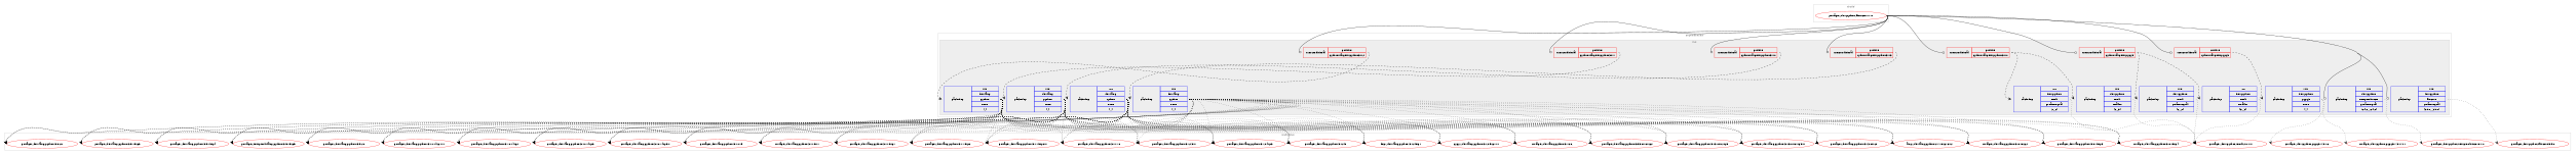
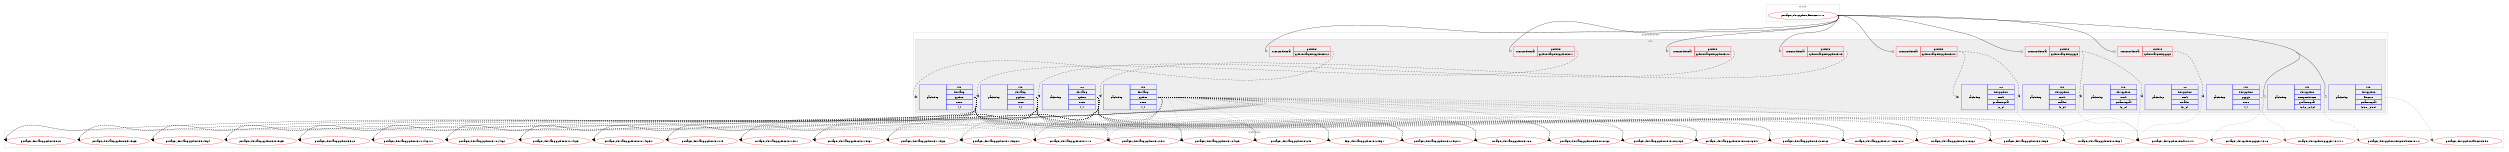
  digraph {
    compound=true
    concentrate=true
    fontname="DejaVu Serif"
    fontsize=10
    newrank=true
    rankdir=TB
    ranksep=1.5
    node [color=red fontname="DejaVu Serif" fontsize=10]
    edge [arrowhead=vee fontname="DejaVu Serif" headport=w style=dotted tailport=e weight=100]
    n1 [label="portage://dev-python/flit_scm-1.7.0" width=4]
    n2 [color=blue label=<<TABLE BORDER="0" CELLBORDER="1" CELLSPACING="0" CELLPADDING="4" WIDTH="220"><TR><TD ROWSPAN="6" CELLPADDING="30">pack_dep</TD></TR><TR><TD WIDTH="110">run</TD></TR><TR><TD>dev-lang</TD></TR><TR><TD>python</TD></TR><TR><TD>none</TD></TR><TR><TD>[,,]</TD></TR></TABLE>> shape=none]
    n3 [label=<<TABLE BORDER="0" CELLBORDER="1" CELLSPACING="0" CELLPADDING="4"><TR><TD ROWSPAN="3" CELLPADDING="10">use_conditional</TD></TR><TR><TD>positive</TD></TR><TR><TD>python_targets_python3_10</TD></TR></TABLE>> shape=none]
    n4 [color=blue label=<<TABLE BORDER="0" CELLBORDER="1" CELLSPACING="0" CELLPADDING="4" WIDTH="220"><TR><TD ROWSPAN="6" CELLPADDING="30">pack_dep</TD></TR><TR><TD WIDTH="110">run</TD></TR><TR><TD>dev-python</TD></TR><TR><TD>pypy3</TD></TR><TR><TD>none</TD></TR><TR><TD>[,,]</TD></TR></TABLE>> shape=none]
    n5 [label=<<TABLE BORDER="0" CELLBORDER="1" CELLSPACING="0" CELLPADDING="4"><TR><TD ROWSPAN="3" CELLPADDING="10">use_conditional</TD></TR><TR><TD>positive</TD></TR><TR><TD>python_targets_pypy3</TD></TR></TABLE>> shape=none]
    n6 [color=blue label=<<TABLE BORDER="0" CELLBORDER="1" CELLSPACING="0" CELLPADDING="4" WIDTH="220"><TR><TD ROWSPAN="6" CELLPADDING="30">pack_dep</TD></TR><TR><TD WIDTH="110">run</TD></TR><TR><TD>dev-python</TD></TR><TR><TD>tomli</TD></TR><TR><TD>smaller</TD></TR><TR><TD>[3,,,3]</TD></TR></TABLE>> shape=none]
    n7 [color=blue label=<<TABLE BORDER="0" CELLBORDER="1" CELLSPACING="0" CELLPADDING="4" WIDTH="220"><TR><TD ROWSPAN="6" CELLPADDING="30">pack_dep</TD></TR><TR><TD WIDTH="110">run</TD></TR><TR><TD>dev-python</TD></TR><TR><TD>tomli</TD></TR><TR><TD>greaterequal</TD></TR><TR><TD>[2,,,2]</TD></TR></TABLE>> shape=none]
    n8 [label=<<TABLE BORDER="0" CELLBORDER="1" CELLSPACING="0" CELLPADDING="4"><TR><TD ROWSPAN="3" CELLPADDING="10">use_conditional</TD></TR><TR><TD>positive</TD></TR><TR><TD>python_targets_pypy3</TD></TR></TABLE>> shape=none]
    n9 [color=blue label=<<TABLE BORDER="0" CELLBORDER="1" CELLSPACING="0" CELLPADDING="4" WIDTH="220"><TR><TD ROWSPAN="6" CELLPADDING="30">pack_dep</TD></TR><TR><TD WIDTH="110">run</TD></TR><TR><TD>dev-python</TD></TR><TR><TD>tomli</TD></TR><TR><TD>smaller</TD></TR><TR><TD>[3,,,3]</TD></TR></TABLE>> shape=none]
    n10 [color=blue label=<<TABLE BORDER="0" CELLBORDER="1" CELLSPACING="0" CELLPADDING="4" WIDTH="220"><TR><TD ROWSPAN="6" CELLPADDING="30">pack_dep</TD></TR><TR><TD WIDTH="110">run</TD></TR><TR><TD>dev-python</TD></TR><TR><TD>tomli</TD></TR><TR><TD>greaterequal</TD></TR><TR><TD>[2,,,2]</TD></TR></TABLE>> shape=none]
    n11 [label=<<TABLE BORDER="0" CELLBORDER="1" CELLSPACING="0" CELLPADDING="4"><TR><TD ROWSPAN="3" CELLPADDING="10">use_conditional</TD></TR><TR><TD>positive</TD></TR><TR><TD>python_targets_python3_10</TD></TR></TABLE>> shape=none]
    n12 [color=blue label=<<TABLE BORDER="0" CELLBORDER="1" CELLSPACING="0" CELLPADDING="4" WIDTH="220"><TR><TD ROWSPAN="6" CELLPADDING="30">pack_dep</TD></TR><TR><TD WIDTH="110">run</TD></TR><TR><TD>dev-lang</TD></TR><TR><TD>python</TD></TR><TR><TD>none</TD></TR><TR><TD>[,,]</TD></TR></TABLE>> shape=none]
    n13 [label=<<TABLE BORDER="0" CELLBORDER="1" CELLSPACING="0" CELLPADDING="4"><TR><TD ROWSPAN="3" CELLPADDING="10">use_conditional</TD></TR><TR><TD>positive</TD></TR><TR><TD>python_targets_python3_11</TD></TR></TABLE>> shape=none]
    n14 [color=blue label=<<TABLE BORDER="0" CELLBORDER="1" CELLSPACING="0" CELLPADDING="4" WIDTH="220"><TR><TD ROWSPAN="6" CELLPADDING="30">pack_dep</TD></TR><TR><TD WIDTH="110">run</TD></TR><TR><TD>dev-lang</TD></TR><TR><TD>python</TD></TR><TR><TD>none</TD></TR><TR><TD>[,,]</TD></TR></TABLE>> shape=none]
    n15 [label=<<TABLE BORDER="0" CELLBORDER="1" CELLSPACING="0" CELLPADDING="4"><TR><TD ROWSPAN="3" CELLPADDING="10">use_conditional</TD></TR><TR><TD>positive</TD></TR><TR><TD>python_targets_python3_12</TD></TR></TABLE>> shape=none]
    n16 [color=blue label=<<TABLE BORDER="0" CELLBORDER="1" CELLSPACING="0" CELLPADDING="4" WIDTH="220"><TR><TD ROWSPAN="6" CELLPADDING="30">pack_dep</TD></TR><TR><TD WIDTH="110">run</TD></TR><TR><TD>dev-lang</TD></TR><TR><TD>python</TD></TR><TR><TD>none</TD></TR><TR><TD>[,,]</TD></TR></TABLE>> shape=none]
    n17 [label=<<TABLE BORDER="0" CELLBORDER="1" CELLSPACING="0" CELLPADDING="4"><TR><TD ROWSPAN="3" CELLPADDING="10">use_conditional</TD></TR><TR><TD>positive</TD></TR><TR><TD>python_targets_python3_13</TD></TR></TABLE>> shape=none]
    n18 [color=blue label=<<TABLE BORDER="0" CELLBORDER="1" CELLSPACING="0" CELLPADDING="4" WIDTH="220"><TR><TD ROWSPAN="6" CELLPADDING="30">pack_dep</TD></TR><TR><TD WIDTH="110">run</TD></TR><TR><TD>dev-python</TD></TR><TR><TD>flit-core</TD></TR><TR><TD>greaterequal</TD></TR><TR><TD>[3.5.0,,,3.5.0]</TD></TR></TABLE>> shape=none]
    n19 [color=blue label=<<TABLE BORDER="0" CELLBORDER="1" CELLSPACING="0" CELLPADDING="4" WIDTH="220"><TR><TD ROWSPAN="6" CELLPADDING="30">pack_dep</TD></TR><TR><TD WIDTH="110">run</TD></TR><TR><TD>dev-python</TD></TR><TR><TD>setuptools-scm</TD></TR><TR><TD>greaterequal</TD></TR><TR><TD>[6.4.2,,,6.4.2]</TD></TR></TABLE>> shape=none]
    n20 [label="portage://dev-python/pypy3-7.3.17-r1" width=4]
    n21 [label="portage://dev-python/pypy3-7.3.16" width=4]
    n22 [label="portage://dev-python/tomli-2.0.1-r1" width=4]
    n23 [label="portage://dev-lang/python-3.13.0_rc2" width=4]
    n24 [label="portage://dev-lang/python-3.13.0_rc1_p3-r1" width=4]
    n25 [label="portage://dev-lang/python-3.13.0_rc1_p3" width=4]
    n26 [label="portage://dev-lang/python-3.93.0_rc1_p2" width=4]
    n27 [label="portage://dev-lang/python-3.12.6" width=4]
-   n28 [label="pypy://dev-lang/python-3.12.5_p1-r1" width=4]
+   n28 [label="portage://dev-lang/python-3.12.5_p1-r1" width=4]
    n29 [label="dep://dev-lang/python-3.12.5_p1" width=4]
    n30 [label="portage://dev-lang/python-3.12.5" width=4]
    n31 [label="portage://dev-lang/python-3.12.4_p3" width=4]
    n32 [label="portage://dev-lang/python-3.12.3-r1" width=4]
    n33 [label="portage://dev-lang/python-3.11.10" width=4]
    n34 [label="portage://dev-lang/python-3.11.9_p2-r1" width=4]
    n35 [label="portage://dev-lang/python-3.11.9_p2" width=4]
    n36 [label="portage://dev-lang/python-3.11.9_p1" width=4]
    n37 [label="portage://dev-lang/python-3.11.9-r1" width=4]
    n38 [label="portage://dev-lang/python-3.10.15" width=4]
    n39 [label="portage://dev-lang/python-3.10.14_p3-r1" width=4]
    n40 [label="portage://dev-lang/python-3.10.14_p3" width=4]
    n41 [label="portage://dev-lang/python-3.10.14_p2" width=4]
    n42 [label="portage://dev-lang/python-3.10.14_p1-r1" width=4]
    n43 [label="portage://dev-lang/python-3.9.20" width=4]
-   n44 [label="portage://setuptools-lang/python-3.9.19_p5" width=4]
+   n44 [label="portage://dev-lang/python-3.9.19_p5" width=4]
    n45 [label="portage://dev-lang/python-3.9.19_p4" width=4]
    n46 [label="portage://dev-lang/python-3.9.19_p3" width=4]
    n47 [label="portage://dev-lang/python-3.8.20" width=4]
    n48 [label="portage://dev-lang/python-3.8.19_p4" width=4]
    n49 [label="portage://dev-lang/python-3.8.19_p3" width=4]
    n50 [label="portage://dev-lang/python-3.8.16_p2" width=4]
-   n51 [label="lang://dev-lang/python-2.7.18_p16-r2" width=4]
+   n51 [label="portage://dev-lang/python-2.7.18_p16-r2" width=4]
    n52 [label="portage://dev-python/flit-core-3.9.0" width=4]
    n53 [label="portage://dev-python/setuptools-scm-8.1.0" width=4]
    subgraph cluster_1 {
      color=gray
      label=<<i>ebuild</i>>
      n1
    }
    subgraph cluster_2 {
      color=gray
      label=<<i>dependencies</i>>
      subgraph cluster_3 {
        color=gray
        fillcolor="#eeeeee"
        label=<<i>compile</i>>
        style=filled
      }
      subgraph cluster_4 {
        color=gray
        fillcolor="#eeeeee"
        label=<<i>compile and run</i>>
        style=filled
      }
      subgraph cluster_5 {
        color=gray
        fillcolor="#eeeeee"
        label=<<i>run</i>>
        style=filled
        subgraph sub_6 {
          color=gray
          fillcolor="#eeeeee"
          label=<<i>run</i>>
          style=filled
          n3
          subgraph sub_7 {
            color=gray
            fillcolor="#eeeeee"
            label=<<i>run</i>>
            style=filled
            n2
          }
        }
        subgraph sub_8 {
          color=gray
          fillcolor="#eeeeee"
          label=<<i>run</i>>
          style=filled
          n5
          subgraph sub_9 {
            color=gray
            fillcolor="#eeeeee"
            label=<<i>run</i>>
            style=filled
            n4
          }
        }
        subgraph sub_10 {
          color=gray
          fillcolor="#eeeeee"
          label=<<i>run</i>>
          style=filled
          n8
          subgraph sub_11 {
            color=gray
            fillcolor="#eeeeee"
            label=<<i>run</i>>
            style=filled
            n6
          }
          subgraph sub_12 {
            color=gray
            fillcolor="#eeeeee"
            label=<<i>run</i>>
            style=filled
            n7
          }
        }
        subgraph sub_13 {
          color=gray
          fillcolor="#eeeeee"
          label=<<i>run</i>>
          style=filled
          n11
          subgraph sub_14 {
            color=gray
            fillcolor="#eeeeee"
            label=<<i>run</i>>
            style=filled
            n9
          }
          subgraph sub_15 {
            color=gray
            fillcolor="#eeeeee"
            label=<<i>run</i>>
            style=filled
            n10
          }
        }
        subgraph sub_16 {
          color=gray
          fillcolor="#eeeeee"
          label=<<i>run</i>>
          style=filled
          n13
          subgraph sub_17 {
            color=gray
            fillcolor="#eeeeee"
            label=<<i>run</i>>
            style=filled
            n12
          }
        }
        subgraph sub_18 {
          color=gray
          fillcolor="#eeeeee"
          label=<<i>run</i>>
          style=filled
          n15
          subgraph sub_19 {
            color=gray
            fillcolor="#eeeeee"
            label=<<i>run</i>>
            style=filled
            n14
          }
        }
        subgraph sub_20 {
          color=gray
          fillcolor="#eeeeee"
          label=<<i>run</i>>
          style=filled
          n17
          subgraph sub_21 {
            color=gray
            fillcolor="#eeeeee"
            label=<<i>run</i>>
            style=filled
            n16
          }
        }
        subgraph sub_22 {
          color=gray
          fillcolor="#eeeeee"
          label=<<i>run</i>>
          style=filled
          n18
        }
        subgraph sub_23 {
          color=gray
          fillcolor="#eeeeee"
          label=<<i>run</i>>
          style=filled
          n19
        }
      }
    }
    subgraph cluster_24 {
      color=gray
      label=<<i>candidates</i>>
      rank=same
      subgraph sub_25 {
        color=black
        label=<<i>candidates</i>>
        nodesep=1
        rank=same
        n20
        n21
      }
      subgraph sub_26 {
        color=black
        label=<<i>candidates</i>>
        nodesep=1
        rank=same
        n22
      }
      subgraph sub_27 {
        color=black
        label=<<i>candidates</i>>
        nodesep=1
        rank=same
        n22
      }
      subgraph sub_28 {
        color=black
        label=<<i>candidates</i>>
        nodesep=1
        rank=same
        n23
        n24
        n25
        n26
        n27
        n28
        n29
        n30
        n31
        n32
        n33
        n34
        n35
        n36
        n37
        n38
        n39
        n40
        n41
        n42
        n43
        n44
        n45
        n46
        n47
        n48
        n49
        n50
        n51
      }
      subgraph sub_29 {
        color=black
        label=<<i>candidates</i>>
        nodesep=1
        rank=same
        n22
      }
      subgraph sub_30 {
        color=black
        label=<<i>candidates</i>>
        nodesep=1
        rank=same
        n22
      }
      subgraph sub_31 {
        color=black
        label=<<i>candidates</i>>
        nodesep=1
        rank=same
        n23
        n24
        n25
        n26
        n27
        n28
        n29
        n30
        n31
        n32
        n33
        n34
        n35
        n36
        n37
        n38
        n39
        n40
        n41
        n42
        n43
        n44
        n45
        n46
        n47
        n48
        n49
        n50
        n51
      }
      subgraph sub_32 {
        color=black
        label=<<i>candidates</i>>
        nodesep=1
        rank=same
        n23
        n24
        n25
        n26
        n27
        n28
        n29
        n30
        n31
        n32
        n33
        n34
        n35
        n36
        n37
        n38
        n39
        n40
        n41
        n42
        n43
        n44
        n45
        n46
        n47
        n48
        n49
        n50
        n51
      }
      subgraph sub_33 {
        color=black
        label=<<i>candidates</i>>
        nodesep=1
        rank=same
        n23
        n24
        n25
        n26
        n27
        n28
        n29
        n30
        n31
        n32
        n33
        n34
        n35
        n36
        n37
        n38
        n39
        n40
        n41
        n42
        n43
        n44
        n45
        n46
        n47
        n48
        n49
        n50
        n51
      }
      subgraph sub_34 {
        color=black
        label=<<i>candidates</i>>
        nodesep=1
        rank=same
        n52
      }
      subgraph sub_35 {
        color=black
        label=<<i>candidates</i>>
        nodesep=1
        rank=same
        n53
      }
    }
    n1 -> n3 [arrowhead=odot style=solid weight=20]
    n1 -> n5 [arrowhead=odot style=solid weight=20]
    n1 -> n8 [arrowhead=odot style=solid weight=20]
    n1 -> n11 [arrowhead=odot style=solid weight=20]
    n1 -> n13 [arrowhead=odot style=solid weight=20]
    n1 -> n15 [arrowhead=odot style=solid weight=20]
    n1 -> n17 [arrowhead=odot style=solid weight=20]
    n1 -> n18 [arrowhead=odot style=solid weight=20]
    n1 -> n19 [arrowhead=odot style=solid weight=20]
    n2 -> n23
    n2 -> n24
    n2 -> n25
    n2 -> n26
    n2 -> n27
    n2 -> n28
    n2 -> n29
    n2 -> n30
    n2 -> n31
    n2 -> n32
    n2 -> n33
    n2 -> n34
    n2 -> n35
    n2 -> n36
    n2 -> n37
    n2 -> n38
    n2 -> n39
    n2 -> n40
    n2 -> n41
    n2 -> n42
    n2 -> n43
    n2 -> n44
    n2 -> n45
    n2 -> n46
    n2 -> n47
    n2 -> n48
    n2 -> n49
    n2 -> n50
    n2 -> n51
    n3 -> n2 [style=dashed weight=20]
    n4 -> n20
    n4 -> n21
    n5 -> n4 [style=dashed weight=20]
    n6 -> n22
    n7 -> n22
    n8 -> n6 [style=dashed weight=20]
    n8 -> n7 [style=dashed weight=20]
    n9 -> n22
    n10 -> n22
    n11 -> n9 [style=dashed weight=20]
    n11 -> n10 [style=dashed weight=20]
    n12 -> n23
    n12 -> n24
    n12 -> n25
    n12 -> n26
    n12 -> n27
    n12 -> n28
    n12 -> n29
    n12 -> n30
    n12 -> n31
    n12 -> n32
    n12 -> n33
    n12 -> n34
    n12 -> n35
    n12 -> n36
    n12 -> n37
    n12 -> n38
    n12 -> n39
    n12 -> n40
    n12 -> n41
    n12 -> n42
    n12 -> n43
    n12 -> n44
    n12 -> n45
    n12 -> n46
    n12 -> n47
    n12 -> n48
    n12 -> n49
    n12 -> n50
    n12 -> n51
    n13 -> n12 [style=dashed weight=20]
    n14 -> n23
    n14 -> n24
    n14 -> n25
    n14 -> n26
    n14 -> n27
    n14 -> n28
    n14 -> n29
    n14 -> n30
    n14 -> n31
    n14 -> n32
    n14 -> n33
    n14 -> n34
    n14 -> n35
    n14 -> n36
    n14 -> n37
    n14 -> n38
    n14 -> n39
    n14 -> n40
    n14 -> n41
    n14 -> n42
    n14 -> n43
    n14 -> n44
    n14 -> n45
    n14 -> n46
    n14 -> n47
    n14 -> n48
    n14 -> n49
    n14 -> n50
    n14 -> n51
    n15 -> n14 [style=dashed weight=20]
    n16 -> n23
    n16 -> n24
    n16 -> n25
    n16 -> n26
    n16 -> n27
    n16 -> n28
    n16 -> n29
    n16 -> n30
    n16 -> n31
    n16 -> n32
    n16 -> n33
    n16 -> n34
    n16 -> n35
    n16 -> n36
    n16 -> n37
    n16 -> n38
    n16 -> n39
    n16 -> n40
    n16 -> n41
    n16 -> n42
    n16 -> n43
    n16 -> n44
    n16 -> n45
    n16 -> n46
    n16 -> n47
    n16 -> n48
    n16 -> n49
    n16 -> n50
    n16 -> n51
    n17 -> n16 [style=dashed weight=20]
    n18 -> n52
    n19 -> n53
  }
